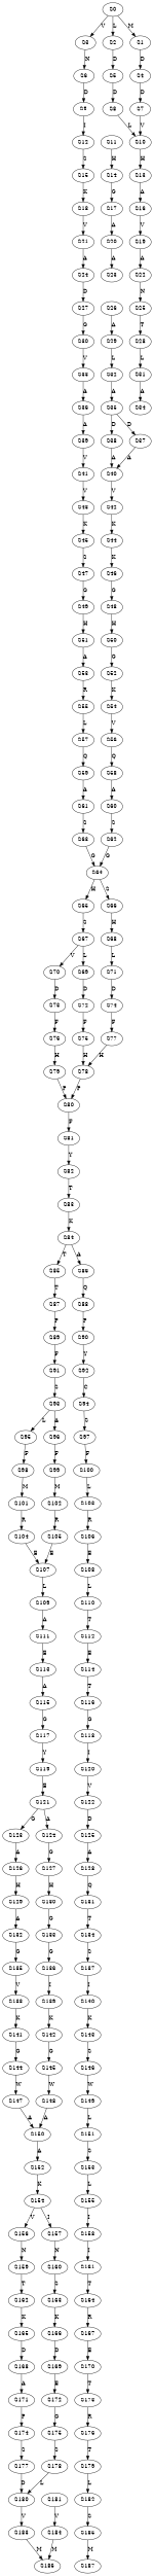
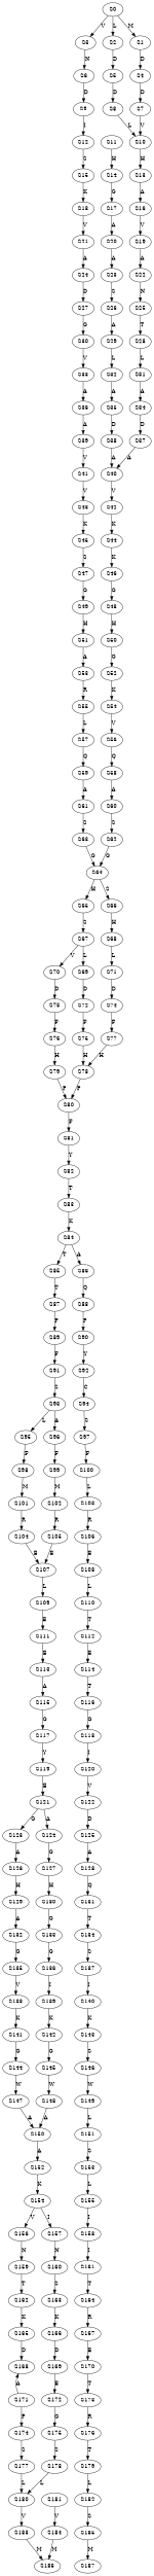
  strict digraph {
    fontname="DejaVu Serif"
    node [fontname="DejaVu Serif"]
    edge [fontname="DejaVu Serif"]
    S0
    S1
    S2
    S3
    S4
    S5
    S6
    S7
    S8
    S9
    S10
    S12
    S13
    S11
    S14
    S15
    S16
    S17
    S18
    S19
    S20
    S21
    S22
    S23
    S24
    S25
    S26
    S27
    S28
    S29
    S30
    S31
    S32
    S33
    S34
    S35
    S36
    S37
    S38
    S39
    S40
    S41
    S42
    S43
    S44
    S45
    S46
    S47
    S48
    S49
    S50
    S51
    S52
    S53
    S54
    S55
    S56
    S57
    S58
    S59
    S60
    S61
    S62
    S63
    S64
    S65
    S66
    S67
    S68
    S69
    S70
    S71
    S72
    S73
    S74
    S75
    S76
    S77
    S78
    S79
    S80
    S81
    S82
    S83
    S84
    S85
    S86
    S87
    S88
    S89
    S90
    S91
    S92
    S93
    S94
    S95
    S96
    S97
    S98
    S99
    S100
    S101
    S102
    S103
    S104
    S105
    S106
    S107
    S108
    S109
    S110
    S111
    S112
    S113
    S114
    S115
    S116
    S117
    S118
    S119
    S120
    S121
    S122
    S123
    S124
    S125
    S126
    S127
    S128
    S129
    S130
    S131
    S132
    S133
    S134
    S135
    S136
    S137
    S138
    S139
    S140
    S141
    S142
    S143
    S144
    S145
    S146
    S147
    S148
    S149
    S150
    S151
    S152
    S153
    S154
    S155
    S156
    S157
    S158
    S159
    S160
    S161
    S162
    S163
    S164
    S165
    S166
    S167
    S168
    S169
    S170
    S171
    S172
    S173
    S174
    S175
    S176
    S177
    S178
    S179
    S180
    S182
    S183
    S181
    S184
    S185
    S186
    S187
    S0 -> S1 [label=M]
    S0 -> S2 [label=L]
    S0 -> S3 [label=V]
    S1 -> S4 [label=D]
    S2 -> S5 [label=D]
    S3 -> S6 [label=N]
    S4 -> S7 [label=D]
    S5 -> S8 [label=D]
    S6 -> S9 [label=D]
    S7 -> S10 [label=V]
    S8 -> S10 [label=L]
    S9 -> S12 [label=I]
    S10 -> S13 [label=H]
    S12 -> S15 [label=S]
    S13 -> S16 [label=A]
    S11 -> S14 [label=H]
    S14 -> S17 [label=G]
    S15 -> S18 [label=K]
    S16 -> S19 [label=V]
    S17 -> S20 [label=A]
    S18 -> S21 [label=V]
    S19 -> S22 [label=A]
    S20 -> S23 [label=A]
    S21 -> S24 [label=A]
    S22 -> S25 [label=N]
+   S23 -> S26 [label=S]
    S24 -> S27 [label=D]
    S25 -> S28 [label=T]
    S26 -> S29 [label=A]
    S27 -> S30 [label=G]
    S28 -> S31 [label=L]
    S29 -> S32 [label=L]
    S30 -> S33 [label=V]
    S31 -> S34 [label=A]
    S32 -> S35 [label=A]
    S33 -> S36 [label=A]
-   S35 -> S37 [label=D]
+   S34 -> S37 [label=D]
    S35 -> S38 [label=D]
    S36 -> S39 [label=A]
    S37 -> S40 [label=A]
    S38 -> S40 [label=A]
    S39 -> S41 [label=V]
    S40 -> S42 [label=V]
    S41 -> S43 [label=V]
    S42 -> S44 [label=K]
    S43 -> S45 [label=K]
    S44 -> S46 [label=K]
    S45 -> S47 [label=S]
    S46 -> S48 [label=G]
    S47 -> S49 [label=G]
    S48 -> S50 [label=H]
    S49 -> S51 [label=H]
    S50 -> S52 [label=G]
    S51 -> S53 [label=A]
    S52 -> S54 [label=K]
    S53 -> S55 [label=R]
    S54 -> S56 [label=V]
    S55 -> S57 [label=L]
    S56 -> S58 [label=Q]
    S57 -> S59 [label=Q]
    S58 -> S60 [label=A]
    S59 -> S61 [label=A]
    S60 -> S62 [label=S]
    S61 -> S63 [label=S]
    S62 -> S64 [label=G]
    S63 -> S64 [label=G]
    S64 -> S65 [label=H]
    S64 -> S66 [label=S]
    S65 -> S67 [label=S]
    S66 -> S68 [label=H]
    S67 -> S69 [label=L]
    S67 -> S70 [label=V]
    S68 -> S71 [label=L]
    S69 -> S72 [label=D]
    S70 -> S73 [label=D]
    S71 -> S74 [label=D]
    S72 -> S75 [label=F]
    S73 -> S76 [label=F]
    S74 -> S77 [label=F]
    S75 -> S78 [label=H]
    S76 -> S79 [label=H]
    S77 -> S78 [label=H]
    S78 -> S80 [label=P]
    S79 -> S80 [label=P]
    S80 -> S81 [label=F]
    S81 -> S82 [label=Y]
    S82 -> S83 [label=T]
    S83 -> S84 [label=K]
    S84 -> S85 [label=T]
    S84 -> S86 [label=A]
    S85 -> S87 [label=T]
    S86 -> S88 [label=Q]
    S87 -> S89 [label=P]
    S88 -> S90 [label=P]
    S89 -> S91 [label=F]
    S90 -> S92 [label=Y]
    S91 -> S93 [label=S]
    S92 -> S94 [label=C]
    S93 -> S95 [label=L]
    S93 -> S96 [label=A]
    S94 -> S97 [label=S]
    S95 -> S98 [label=F]
    S96 -> S99 [label=F]
    S97 -> S100 [label=F]
    S98 -> S101 [label=M]
    S99 -> S102 [label=M]
    S100 -> S103 [label=L]
    S101 -> S104 [label=R]
    S102 -> S105 [label=R]
    S103 -> S106 [label=R]
    S104 -> S107 [label=E]
    S105 -> S107 [label=E]
    S106 -> S108 [label=E]
    S107 -> S109 [label=L]
    S108 -> S110 [label=L]
-   S109 -> S111 [label=A]
+   S109 -> S111 [label=E]
    S110 -> S112 [label=T]
    S111 -> S113 [label=E]
    S112 -> S114 [label=E]
    S113 -> S115 [label=A]
    S114 -> S116 [label=T]
    S115 -> S117 [label=G]
    S116 -> S118 [label=G]
    S117 -> S119 [label=Y]
    S118 -> S120 [label=I]
    S119 -> S121 [label=E]
    S120 -> S122 [label=V]
    S121 -> S123 [label=G]
    S121 -> S124 [label=A]
    S122 -> S125 [label=D]
    S123 -> S126 [label=A]
    S124 -> S127 [label=G]
    S125 -> S128 [label=A]
    S126 -> S129 [label=H]
    S127 -> S130 [label=H]
    S128 -> S131 [label=Q]
    S129 -> S132 [label=A]
    S130 -> S133 [label=G]
    S131 -> S134 [label=T]
    S132 -> S135 [label=G]
    S133 -> S136 [label=G]
    S134 -> S137 [label=S]
    S135 -> S138 [label=V]
    S136 -> S139 [label=I]
    S137 -> S140 [label=I]
    S138 -> S141 [label=K]
    S139 -> S142 [label=K]
    S140 -> S143 [label=K]
    S141 -> S144 [label=G]
    S142 -> S145 [label=G]
    S143 -> S146 [label=S]
    S144 -> S147 [label=W]
    S145 -> S148 [label=W]
    S146 -> S149 [label=W]
    S147 -> S150 [label=A]
    S148 -> S150 [label=A]
    S149 -> S151 [label=L]
    S150 -> S152 [label=A]
    S151 -> S153 [label=S]
    S152 -> S154 [label=K]
    S153 -> S155 [label=L]
    S154 -> S156 [label=V]
    S154 -> S157 [label=I]
    S155 -> S158 [label=I]
    S156 -> S159 [label=N]
    S157 -> S160 [label=N]
    S158 -> S161 [label=I]
    S159 -> S162 [label=T]
    S160 -> S163 [label=S]
    S161 -> S164 [label=T]
    S162 -> S165 [label=K]
    S163 -> S166 [label=K]
    S164 -> S167 [label=R]
    S165 -> S168 [label=D]
    S166 -> S169 [label=D]
    S167 -> S170 [label=E]
-   S168 -> S171 [label=A]
+   S171 -> S168 [label=A]
    S169 -> S172 [label=E]
    S170 -> S173 [label=T]
    S171 -> S174 [label=P]
    S172 -> S175 [label=G]
    S173 -> S176 [label=R]
    S174 -> S177 [label=S]
    S175 -> S178 [label=S]
    S176 -> S179 [label=T]
-   S177 -> S180 [label=D]
+   S177 -> S180 [label=L]
    S178 -> S180 [label=L]
    S179 -> S182 [label=L]
    S180 -> S183 [label=V]
    S182 -> S185 [label=S]
    S183 -> S186 [label=M]
    S181 -> S184 [label=V]
    S184 -> S186 [label=M]
    S185 -> S187 [label=M]
  }
